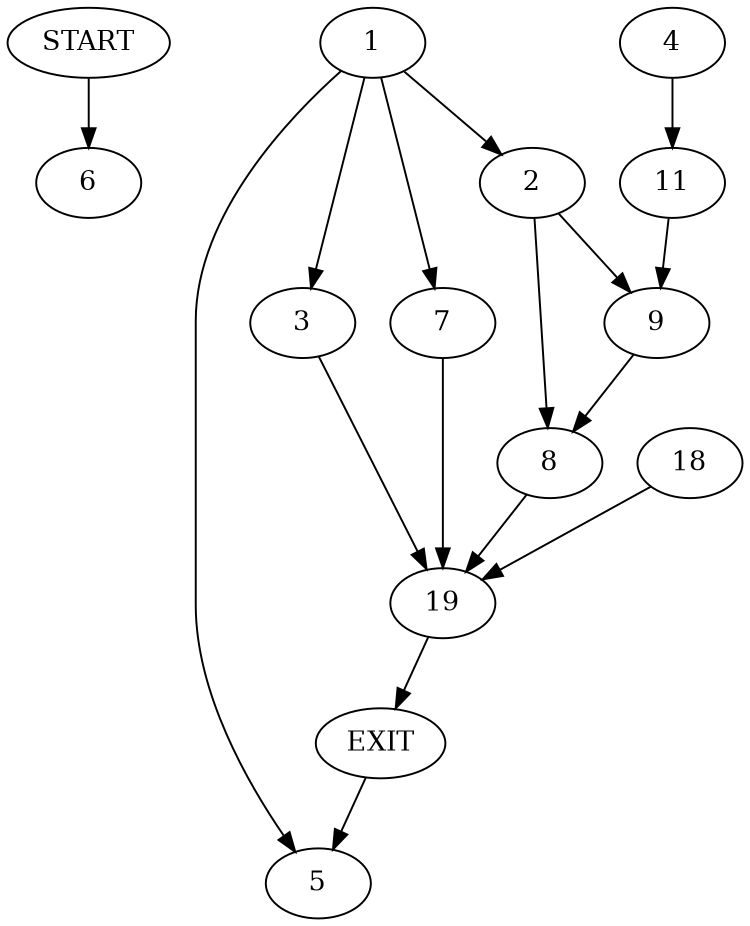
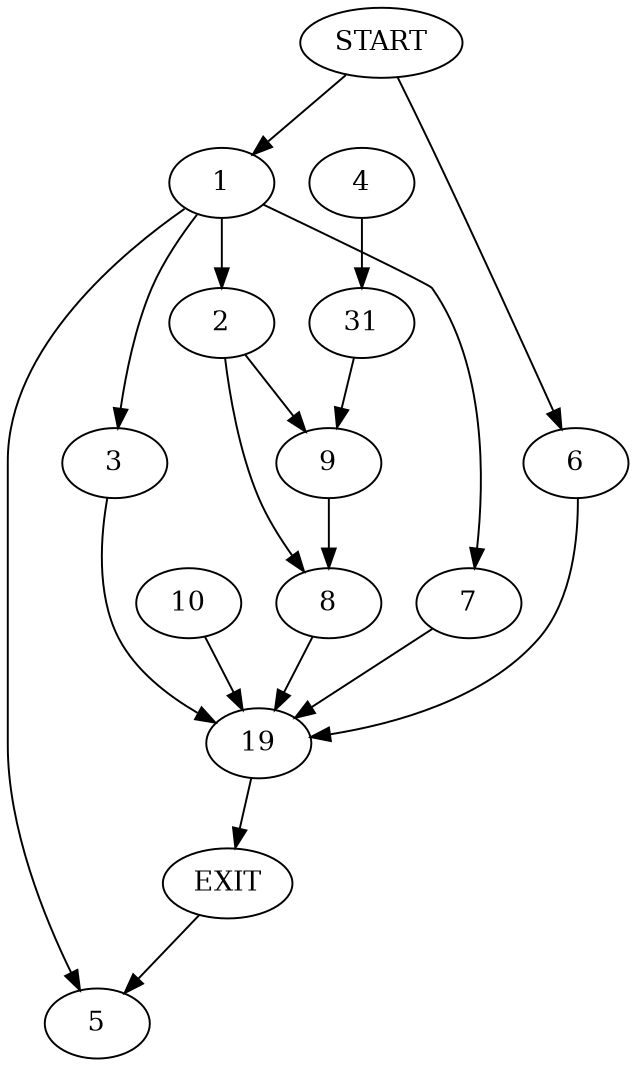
  digraph {
    n1 [label=START]
    1
    6
    2
    3
    5
    7
    8
    9
    n10 [label=19]
    4
-   11
+   11 [label=31]
    n13 [label=EXIT]
-   10 [label=18]
+   10
+   n1 -> 1
    n1 -> 6
    1 -> 2
    1 -> 3
    1 -> 5
    1 -> 7
+   6 -> n10
    2 -> 8
    2 -> 9
    3 -> n10
    7 -> n10
    8 -> n10
    9 -> 8
    n10 -> n13
    4 -> 11
    11 -> 9
    n13 -> 5
    10 -> n10
  }
